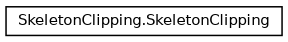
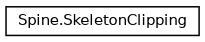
  digraph {
    rankdir=LR
-   n1 [color=black fillcolor=white fontname=Helvetica fontsize=10 height=0.2 label="SkeletonClipping.SkeletonClipping" shape=record style=filled width=0.4]
+   n1 [color=black fillcolor=white fontname=Helvetica fontsize=10 height=0.2 label="Spine.SkeletonClipping" shape=record style=filled width=0.4]
  }
